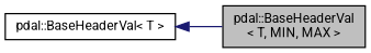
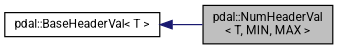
  digraph {
    rankdir=LR
    fontname=Roboto
    node [color=black fontname=Roboto fontsize=10 shape=record style=filled]
-   n1 [fillcolor=grey75 fontcolor=black height=0.2 label="pdal::BaseHeaderVal\l\< T, MIN, MAX \>" width=0.4]
+   n1 [fillcolor=grey75 fontcolor=black height=0.2 label="pdal::NumHeaderVal\l\< T, MIN, MAX \>" width=0.4]
    n2 [fillcolor=white height=0.2 label="pdal::BaseHeaderVal\< T \>" width=0.4]
    n2 -> n1 [color=midnightblue dir=back fontname=Roboto fontsize=10 labelfontname=Helvetica labelfontsize=10 style=solid]
  }
